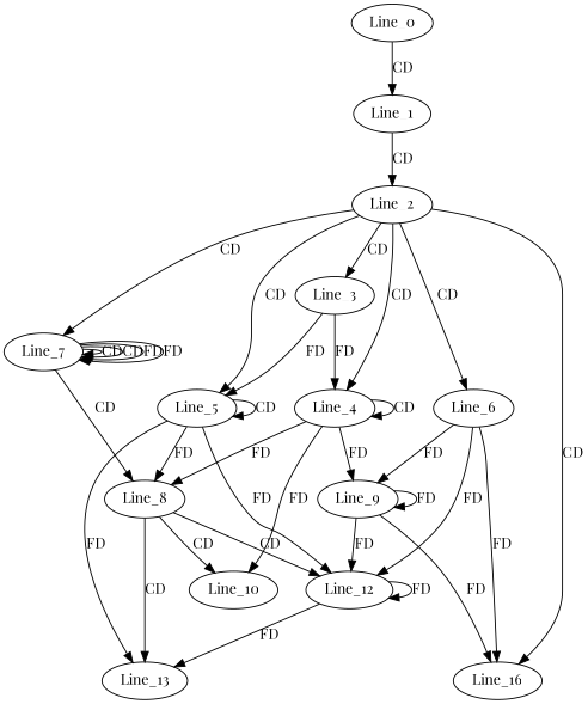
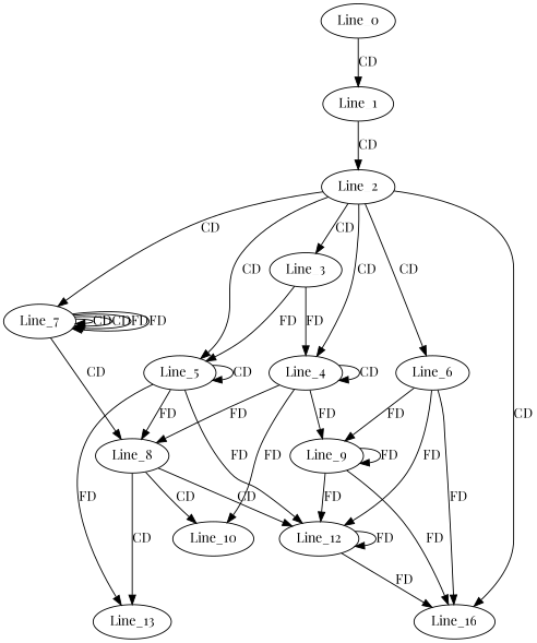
  digraph {
    fontname="Playfair Display"
    node [fontname="Playfair Display"]
    edge [fontname="Playfair Display"]
    Line_0
    Line_1
    Line_2
    Line_3
    Line_4
    Line_5
    Line_6
    Line_7
    Line_16
    Line_8
    Line_9
    Line_10
    Line_12
    Line_13
    Line_0 -> Line_1 [label=CD]
    Line_1 -> Line_2 [label=CD]
    Line_2 -> Line_3 [label=CD]
    Line_2 -> Line_4 [label=CD]
    Line_2 -> Line_5 [label=CD]
    Line_2 -> Line_6 [label=CD]
    Line_2 -> Line_7 [label=CD]
    Line_2 -> Line_16 [label=CD]
    Line_3 -> Line_4 [label=FD]
    Line_3 -> Line_5 [label=FD]
    Line_4 -> Line_4 [label=CD]
    Line_4 -> Line_8 [label=FD]
    Line_4 -> Line_9 [label=FD]
    Line_4 -> Line_10 [label=FD]
    Line_5 -> Line_5 [label=CD]
    Line_5 -> Line_8 [label=FD]
    Line_5 -> Line_12 [label=FD]
    Line_5 -> Line_13 [label=FD]
    Line_6 -> Line_16 [label=FD]
    Line_6 -> Line_9 [label=FD]
    Line_6 -> Line_12 [label=FD]
    Line_7 -> Line_7 [label=CD]
    Line_7 -> Line_7 [label=CD]
    Line_7 -> Line_7 [label=FD]
    Line_7 -> Line_7 [label=FD]
    Line_7 -> Line_8 [label=CD]
    Line_8 -> Line_10 [label=CD]
    Line_8 -> Line_12 [label=CD]
    Line_8 -> Line_13 [label=CD]
    Line_9 -> Line_16 [label=FD]
    Line_9 -> Line_9 [label=FD]
    Line_9 -> Line_12 [label=FD]
-   Line_12 -> Line_13 [label=FD]
+   Line_12 -> Line_16 [label=FD]
    Line_12 -> Line_12 [label=FD]
  }
